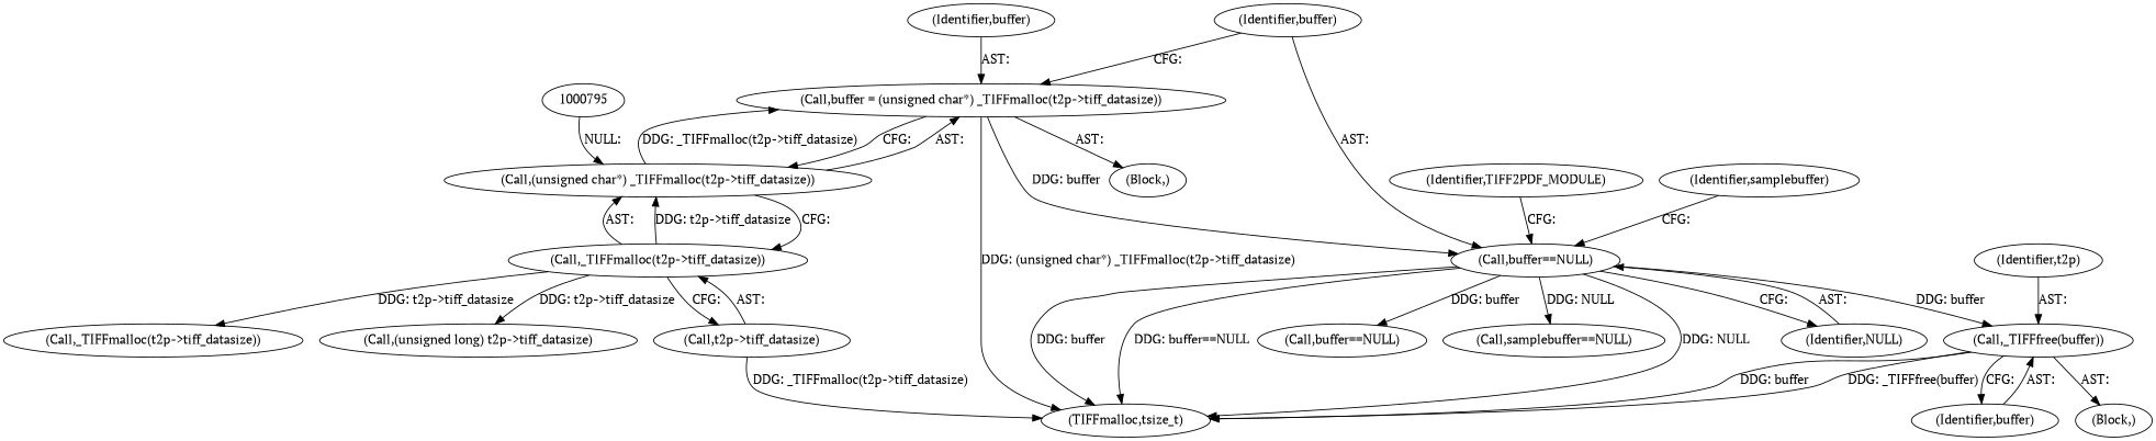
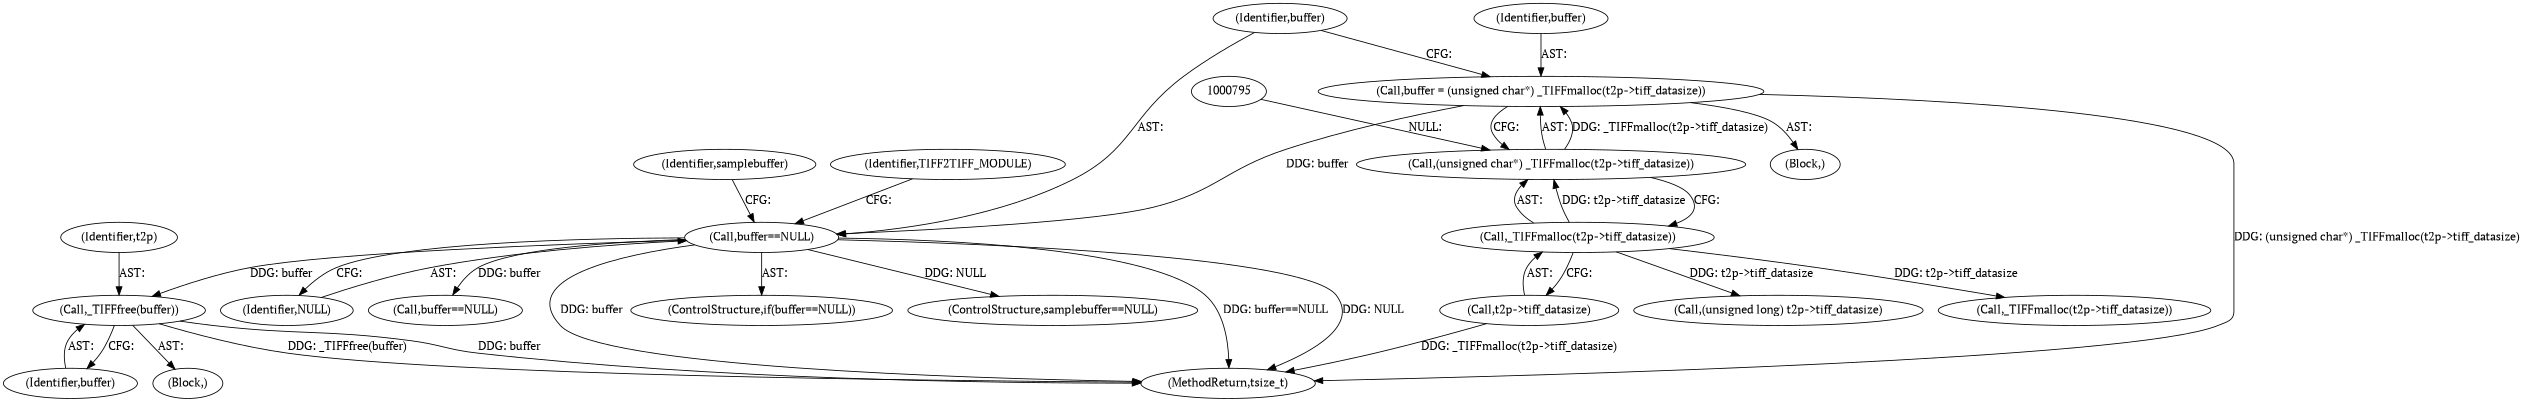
  digraph {
    fontname="PT Serif"
    node [fontname="PT Serif"]
    edge [fontname="PT Serif"]
    n1 [label="(Call,_TIFFfree(buffer))"]
-   n2 [label="(TIFFmalloc,tsize_t)"]
+   n2 [label="(MethodReturn,tsize_t)"]
    n3 [label="(Identifier,buffer)"]
    n4 [label="(Block,)"]
    n5 [label="(Call,buffer==NULL)"]
    n6 [label="(Identifier,NULL)"]
    n7 [label="(Call,buffer==NULL)"]
-   n9 [label="(Call,samplebuffer==NULL)"]
+   n8 [label="(ControlStructure,if(buffer==NULL))"]
+   n9 [label="(ControlStructure,samplebuffer==NULL)"]
    n10 [label="(Call,buffer = (unsigned char*) _TIFFmalloc(t2p->tiff_datasize))"]
    n11 [label="(Call,(unsigned char*) _TIFFmalloc(t2p->tiff_datasize))"]
    n12 [label="(Block,)"]
    n13 [label="(Call,_TIFFmalloc(t2p->tiff_datasize))"]
    n14 [label="(Call,_TIFFmalloc(t2p->tiff_datasize))"]
    n15 [label="(Call,(unsigned long) t2p->tiff_datasize)"]
    n16 [label="(Call,t2p->tiff_datasize)"]
-   n17 [label="(Identifier,TIFF2PDF_MODULE)"]
+   n17 [label="(Identifier,TIFF2TIFF_MODULE)"]
    n18 [label="(Identifier,buffer)"]
    n19 [label="(Identifier,samplebuffer)"]
    n20 [label="(Identifier,buffer)"]
    n21 [label="(Identifier,t2p)"]
    1000795
    n1 -> n2 [label="DDG: buffer"]
    n1 -> n2 [label="DDG: _TIFFfree(buffer)"]
    n1 -> n3 [label="CFG: "]
    n1 -> n4 [label="AST: "]
    n3 -> n1 [label="AST: "]
    n5 -> n1 [label="DDG: buffer"]
    n5 -> n2 [label="DDG: NULL"]
    n5 -> n2 [label="DDG: buffer"]
    n5 -> n2 [label="DDG: buffer==NULL"]
    n5 -> n6 [label="CFG: "]
    n5 -> n7 [label="DDG: buffer"]
+   n5 -> n8 [label="AST: "]
    n5 -> n9 [label="DDG: NULL"]
    n6 -> n5 [label="AST: "]
    n10 -> n2 [label="DDG: (unsigned char*) _TIFFmalloc(t2p->tiff_datasize)"]
    n10 -> n5 [label="DDG: buffer"]
    n10 -> n11 [label="CFG: "]
    n10 -> n12 [label="AST: "]
    n11 -> n10 [label="AST: "]
    n11 -> n10 [label="DDG: _TIFFmalloc(t2p->tiff_datasize)"]
    n11 -> n13 [label="CFG: "]
    n13 -> n11 [label="AST: "]
    n13 -> n11 [label="DDG: t2p->tiff_datasize"]
    n13 -> n14 [label="DDG: t2p->tiff_datasize"]
    n13 -> n15 [label="DDG: t2p->tiff_datasize"]
    n13 -> n16 [label="CFG: "]
    n16 -> n2 [label="DDG: _TIFFmalloc(t2p->tiff_datasize)"]
    n16 -> n13 [label="AST: "]
    n17 -> n5 [label="CFG: "]
    n18 -> n10 [label="AST: "]
    n19 -> n5 [label="CFG: "]
    n20 -> n5 [label="AST: "]
    n20 -> n10 [label="CFG: "]
    n21 -> n1 [label="AST: "]
    1000795 -> n11 [label="NULL: "]
  }
